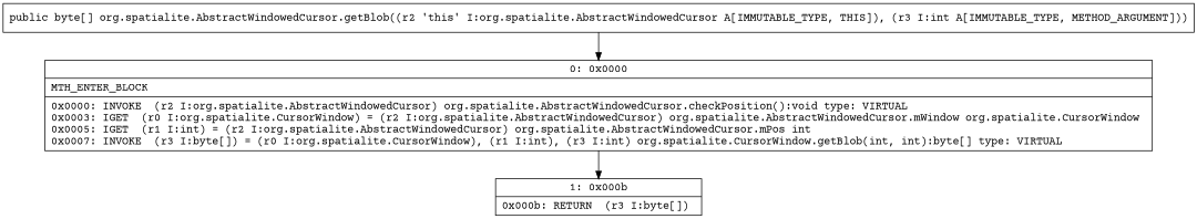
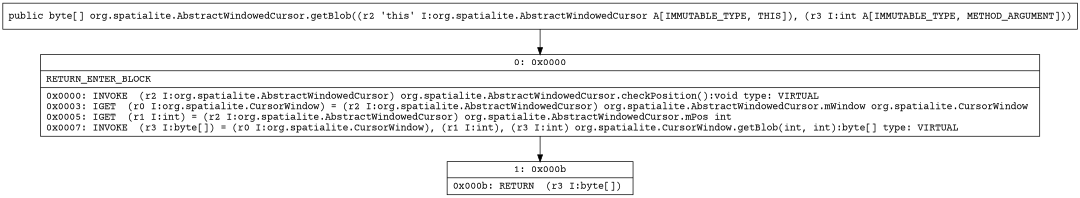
  digraph {
    fontname="Courier Prime"
    node [shape=record fontname="Courier Prime"]
    edge [fontname="Courier Prime"]
-   n1 [label="{0\:\ 0x0000|MTH_ENTER_BLOCK\l|0x0000: INVOKE  (r2 I:org.spatialite.AbstractWindowedCursor) org.spatialite.AbstractWindowedCursor.checkPosition():void type: VIRTUAL \l0x0003: IGET  (r0 I:org.spatialite.CursorWindow) = (r2 I:org.spatialite.AbstractWindowedCursor) org.spatialite.AbstractWindowedCursor.mWindow org.spatialite.CursorWindow \l0x0005: IGET  (r1 I:int) = (r2 I:org.spatialite.AbstractWindowedCursor) org.spatialite.AbstractWindowedCursor.mPos int \l0x0007: INVOKE  (r3 I:byte[]) = (r0 I:org.spatialite.CursorWindow), (r1 I:int), (r3 I:int) org.spatialite.CursorWindow.getBlob(int, int):byte[] type: VIRTUAL \l}"]
+   n1 [label="{0\:\ 0x0000|RETURN_ENTER_BLOCK\l|0x0000: INVOKE  (r2 I:org.spatialite.AbstractWindowedCursor) org.spatialite.AbstractWindowedCursor.checkPosition():void type: VIRTUAL \l0x0003: IGET  (r0 I:org.spatialite.CursorWindow) = (r2 I:org.spatialite.AbstractWindowedCursor) org.spatialite.AbstractWindowedCursor.mWindow org.spatialite.CursorWindow \l0x0005: IGET  (r1 I:int) = (r2 I:org.spatialite.AbstractWindowedCursor) org.spatialite.AbstractWindowedCursor.mPos int \l0x0007: INVOKE  (r3 I:byte[]) = (r0 I:org.spatialite.CursorWindow), (r1 I:int), (r3 I:int) org.spatialite.CursorWindow.getBlob(int, int):byte[] type: VIRTUAL \l}"]
    n2 [label="{1\:\ 0x000b|0x000b: RETURN  (r3 I:byte[]) \l}"]
    n3 [label="{public byte[] org.spatialite.AbstractWindowedCursor.getBlob((r2 'this' I:org.spatialite.AbstractWindowedCursor A[IMMUTABLE_TYPE, THIS]), (r3 I:int A[IMMUTABLE_TYPE, METHOD_ARGUMENT])) }"]
    n1 -> n2
    n3 -> n1
  }
